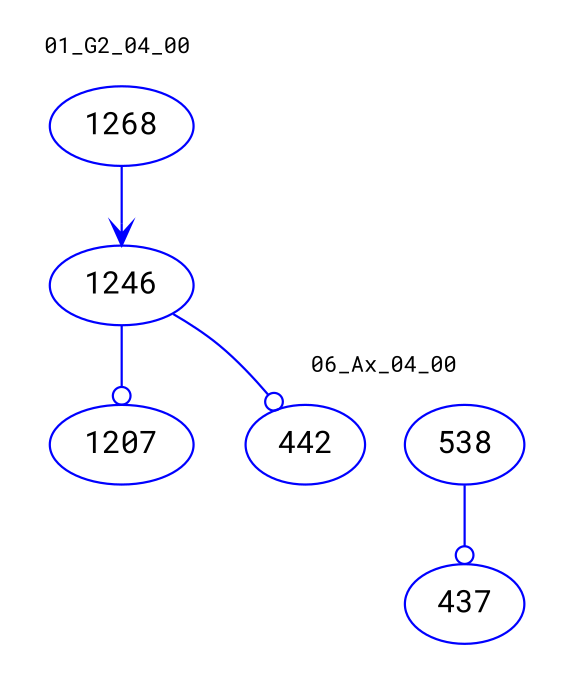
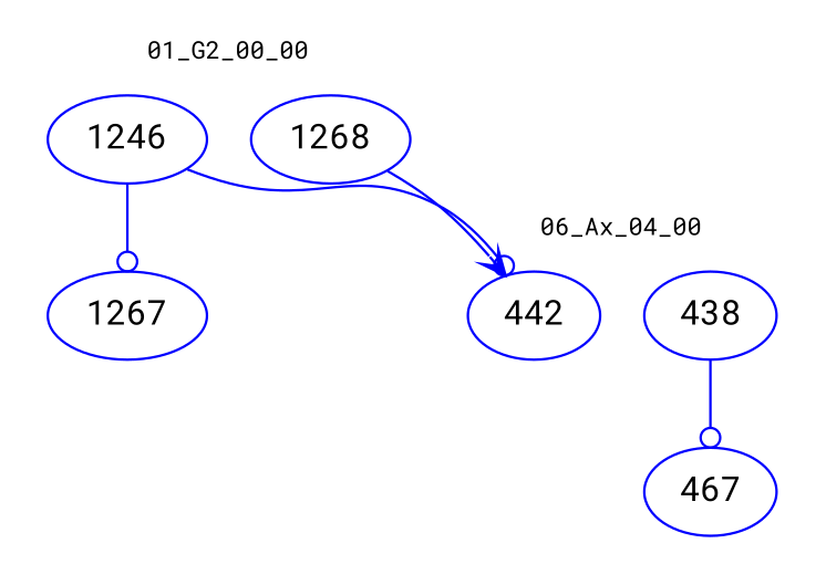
  digraph {
    fontname="Roboto Mono"
    node [color=blue fontname="Roboto Mono"]
    edge [arrowhead=odot color=blue fontname="Roboto Mono"]
-   n1 [label=538]
-   n2 [label=437]
+   n1 [label=438]
+   n2 [label=467]
    n3 [label=442]
    n4 [label=1268]
    n5 [label=1246]
-   n6 [label=1207]
+   n6 [label=1267]
    subgraph cluster_1 {
      color=white
      fontsize=10
      label="06_Ax_04_00"
      n1
      n2
      n3
    }
    subgraph cluster_2 {
      color=white
      fontsize=10
-     label="01_G2_04_00"
+     label="01_G2_00_00"
      n4
      n5
      n6
    }
    n1 -> n2
-   n4 -> n5 [arrowhead=vee]
+   n4 -> n3 [arrowhead=vee]
    n5 -> n3
    n5 -> n6
  }
